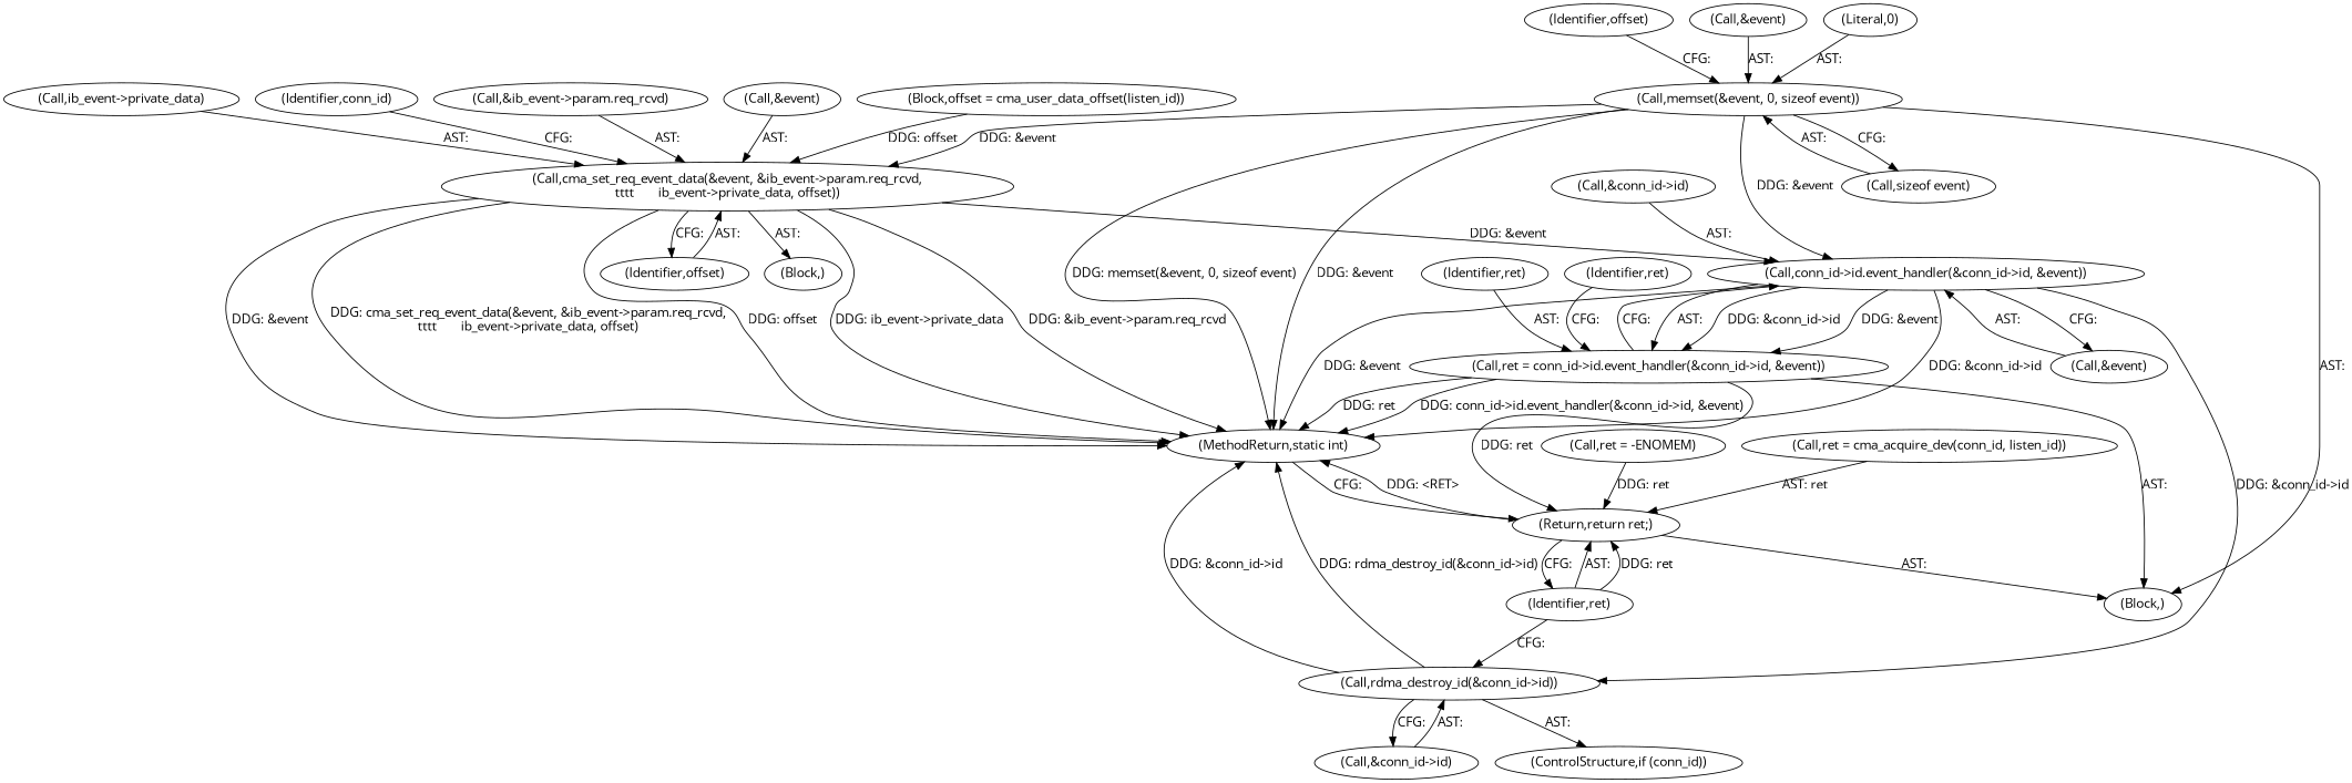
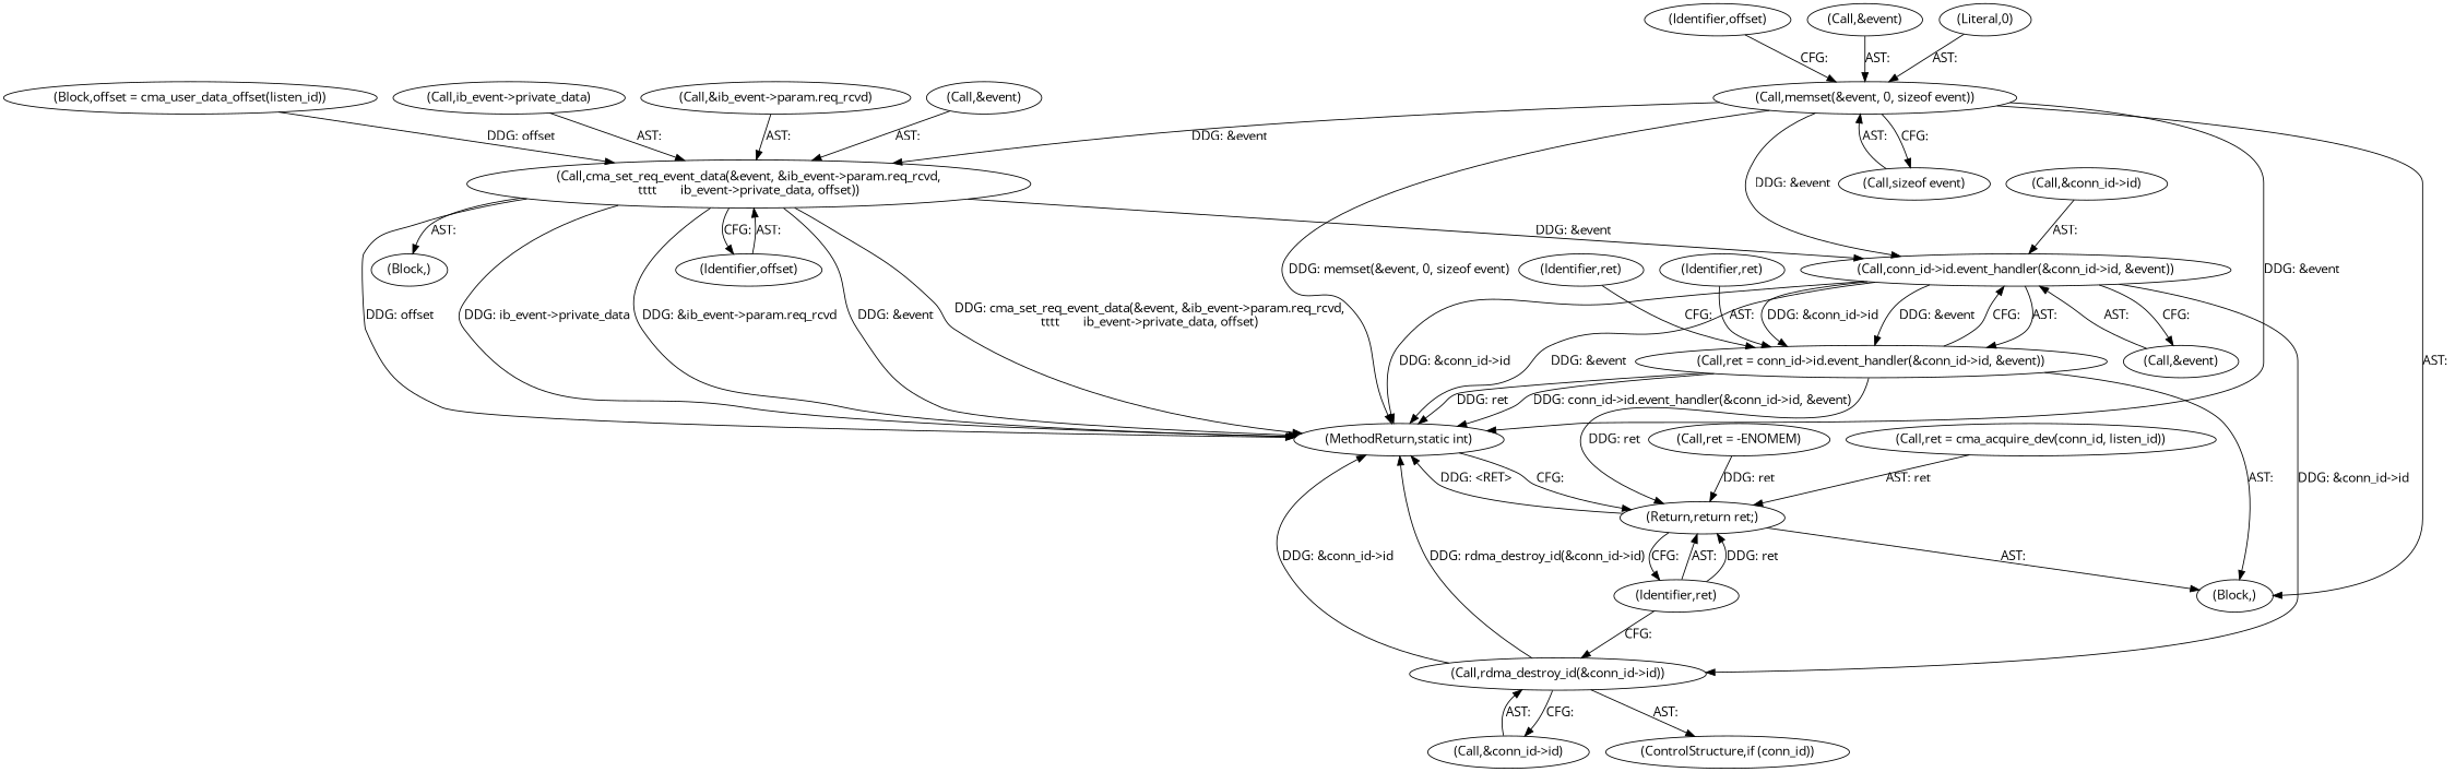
  digraph {
    fontname="Open Sans"
    node [fontname="Open Sans"]
    edge [fontname="Open Sans"]
    n1 [label="(Call,memset(&event, 0, sizeof event))"]
    n2 [label="(Call,cma_set_req_event_data(&event, &ib_event->param.req_rcvd,\n\t\t\t\t       ib_event->private_data, offset))"]
    n3 [label="(Call,conn_id->id.event_handler(&conn_id->id, &event))"]
    n4 [label="(Block,)"]
    n5 [label="(MethodReturn,static int)"]
    n6 [label="(Call,sizeof event)"]
    n7 [label="(Identifier,offset)"]
    n8 [label="(Block,)"]
    n9 [label="(Call,ret = conn_id->id.event_handler(&conn_id->id, &event))"]
    n10 [label="(Call,rdma_destroy_id(&conn_id->id))"]
    n11 [label="(Call,&event)"]
    n12 [label="(Return,return ret;)"]
    n13 [label="(Call,&conn_id->id)"]
    n14 [label="(ControlStructure,if (conn_id))"]
    n15 [label="(Identifier,ret)"]
    n16 [label="(Call,ib_event->private_data)"]
    n17 [label="(Identifier,offset)"]
-   n18 [label="(Identifier,conn_id)"]
    n19 [label="(Call,&conn_id->id)"]
    n20 [label="(Call,&event)"]
    n21 [label="(Call,ret = -ENOMEM)"]
    n22 [label="(Call,&ib_event->param.req_rcvd)"]
    n23 [label="(Identifier,ret)"]
    n24 [label="(Call,&event)"]
    n25 [label="(Block,offset = cma_user_data_offset(listen_id))"]
    n26 [label="(Literal,0)"]
    n27 [label="(Call,ret = cma_acquire_dev(conn_id, listen_id))"]
    n28 [label="(Identifier,ret)"]
    n1 -> n2 [label="DDG: &event"]
    n1 -> n3 [label="DDG: &event"]
    n1 -> n4 [label="AST: "]
    n1 -> n5 [label="DDG: &event"]
    n1 -> n5 [label="DDG: memset(&event, 0, sizeof event)"]
    n1 -> n6 [label="CFG: "]
    n2 -> n3 [label="DDG: &event"]
    n2 -> n5 [label="DDG: &ib_event->param.req_rcvd"]
    n2 -> n5 [label="DDG: &event"]
    n2 -> n5 [label="DDG: cma_set_req_event_data(&event, &ib_event->param.req_rcvd,\n\t\t\t\t       ib_event->private_data, offset)"]
    n2 -> n5 [label="DDG: offset"]
    n2 -> n5 [label="DDG: ib_event->private_data"]
    n2 -> n7 [label="CFG: "]
    n2 -> n8 [label="AST: "]
    n3 -> n5 [label="DDG: &event"]
    n3 -> n5 [label="DDG: &conn_id->id"]
    n3 -> n9 [label="AST: "]
    n3 -> n9 [label="DDG: &conn_id->id"]
    n3 -> n9 [label="DDG: &event"]
    n3 -> n10 [label="DDG: &conn_id->id"]
    n3 -> n11 [label="CFG: "]
    n5 -> n12 [label="CFG: "]
    n6 -> n1 [label="AST: "]
    n7 -> n2 [label="AST: "]
    n9 -> n3 [label="CFG: "]
    n9 -> n4 [label="AST: "]
    n9 -> n5 [label="DDG: conn_id->id.event_handler(&conn_id->id, &event)"]
    n9 -> n5 [label="DDG: ret"]
    n9 -> n12 [label="DDG: ret"]
    n10 -> n5 [label="DDG: &conn_id->id"]
    n10 -> n5 [label="DDG: rdma_destroy_id(&conn_id->id)"]
    n10 -> n13 [label="CFG: "]
    n10 -> n14 [label="AST: "]
    n11 -> n3 [label="AST: "]
    n12 -> n4 [label="AST: "]
    n12 -> n5 [label="DDG: <RET>"]
    n12 -> n15 [label="CFG: "]
    n13 -> n10 [label="AST: "]
    n15 -> n10 [label="CFG: "]
    n15 -> n12 [label="AST: "]
    n15 -> n12 [label="DDG: ret"]
    n16 -> n2 [label="AST: "]
    n17 -> n1 [label="CFG: "]
-   n18 -> n2 [label="CFG: "]
    n19 -> n3 [label="AST: "]
    n20 -> n1 [label="AST: "]
    n21 -> n12 [label="DDG: ret"]
    n22 -> n2 [label="AST: "]
    n23 -> n9 [label="AST: "]
    n24 -> n2 [label="AST: "]
    n25 -> n2 [label="DDG: offset"]
    n26 -> n1 [label="AST: "]
    n27 -> n12 [label="AST: ret"]
    n28 -> n9 [label="CFG: "]
  }
